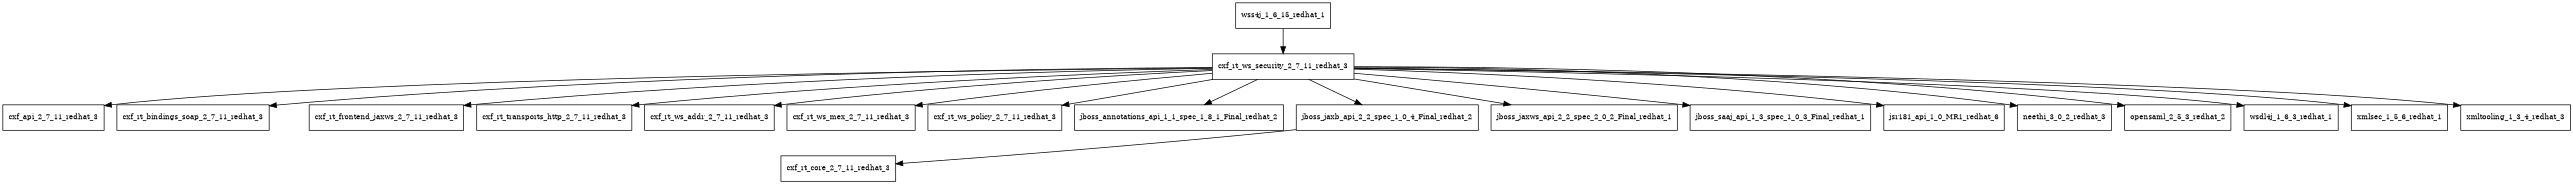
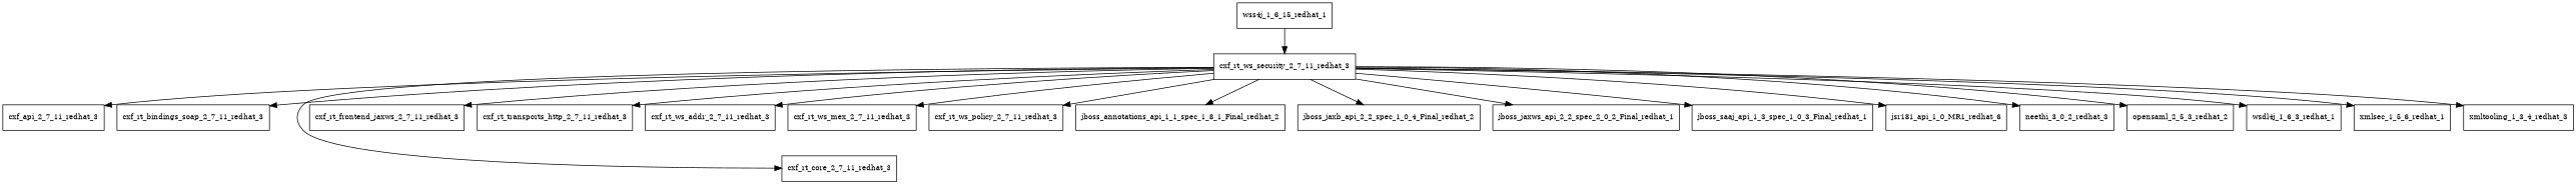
  digraph {
    node [fontsize=10.0 shape=box]
    cxf_rt_ws_security_2_7_11_redhat_3
    cxf_api_2_7_11_redhat_3
    cxf_rt_bindings_soap_2_7_11_redhat_3
    cxf_rt_core_2_7_11_redhat_3
    cxf_rt_frontend_jaxws_2_7_11_redhat_3
    cxf_rt_transports_http_2_7_11_redhat_3
    cxf_rt_ws_addr_2_7_11_redhat_3
    cxf_rt_ws_mex_2_7_11_redhat_3
    cxf_rt_ws_policy_2_7_11_redhat_3
    n10 [label=jboss_annotations_api_1_1_spec_1_8_1_Final_redhat_2]
    jboss_jaxb_api_2_2_spec_1_0_4_Final_redhat_2
    jboss_jaxws_api_2_2_spec_2_0_2_Final_redhat_1
    jboss_saaj_api_1_3_spec_1_0_3_Final_redhat_1
    jsr181_api_1_0_MR1_redhat_6
    neethi_3_0_2_redhat_3
    opensaml_2_5_3_redhat_2
    wsdl4j_1_6_3_redhat_1
    xmlsec_1_5_6_redhat_1
    xmltooling_1_3_4_redhat_3
    wss4j_1_6_15_redhat_1
    cxf_rt_ws_security_2_7_11_redhat_3 -> cxf_api_2_7_11_redhat_3
    cxf_rt_ws_security_2_7_11_redhat_3 -> cxf_rt_bindings_soap_2_7_11_redhat_3
-   jboss_jaxb_api_2_2_spec_1_0_4_Final_redhat_2 -> cxf_rt_core_2_7_11_redhat_3
+   cxf_rt_ws_security_2_7_11_redhat_3 -> cxf_rt_core_2_7_11_redhat_3
    cxf_rt_ws_security_2_7_11_redhat_3 -> cxf_rt_frontend_jaxws_2_7_11_redhat_3
    cxf_rt_ws_security_2_7_11_redhat_3 -> cxf_rt_transports_http_2_7_11_redhat_3
    cxf_rt_ws_security_2_7_11_redhat_3 -> cxf_rt_ws_addr_2_7_11_redhat_3
    cxf_rt_ws_security_2_7_11_redhat_3 -> cxf_rt_ws_mex_2_7_11_redhat_3
    cxf_rt_ws_security_2_7_11_redhat_3 -> cxf_rt_ws_policy_2_7_11_redhat_3
    cxf_rt_ws_security_2_7_11_redhat_3 -> n10
    cxf_rt_ws_security_2_7_11_redhat_3 -> jboss_jaxb_api_2_2_spec_1_0_4_Final_redhat_2
    cxf_rt_ws_security_2_7_11_redhat_3 -> jboss_jaxws_api_2_2_spec_2_0_2_Final_redhat_1
    cxf_rt_ws_security_2_7_11_redhat_3 -> jboss_saaj_api_1_3_spec_1_0_3_Final_redhat_1
    cxf_rt_ws_security_2_7_11_redhat_3 -> jsr181_api_1_0_MR1_redhat_6
    cxf_rt_ws_security_2_7_11_redhat_3 -> neethi_3_0_2_redhat_3
    cxf_rt_ws_security_2_7_11_redhat_3 -> opensaml_2_5_3_redhat_2
    cxf_rt_ws_security_2_7_11_redhat_3 -> wsdl4j_1_6_3_redhat_1
    cxf_rt_ws_security_2_7_11_redhat_3 -> xmlsec_1_5_6_redhat_1
    cxf_rt_ws_security_2_7_11_redhat_3 -> xmltooling_1_3_4_redhat_3
    wss4j_1_6_15_redhat_1 -> cxf_rt_ws_security_2_7_11_redhat_3
  }
